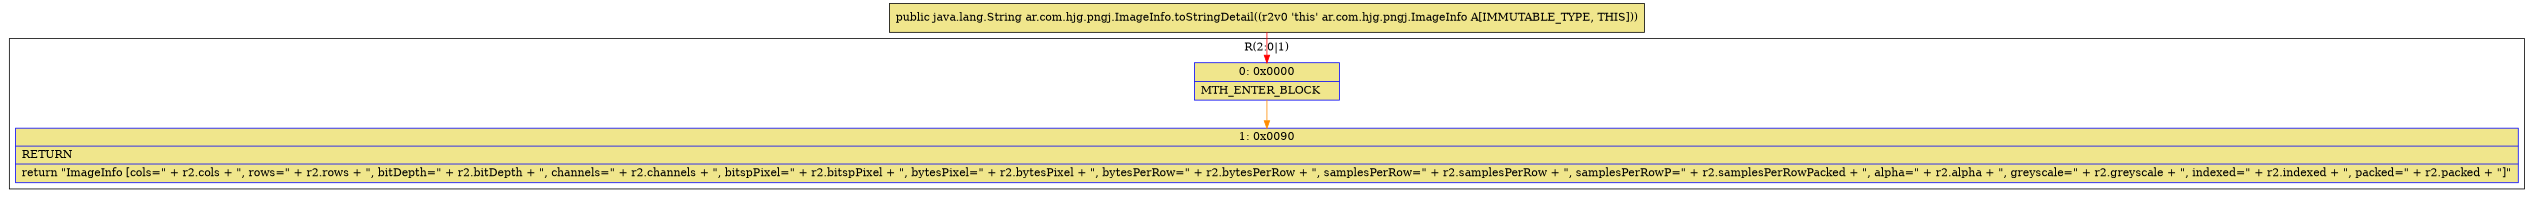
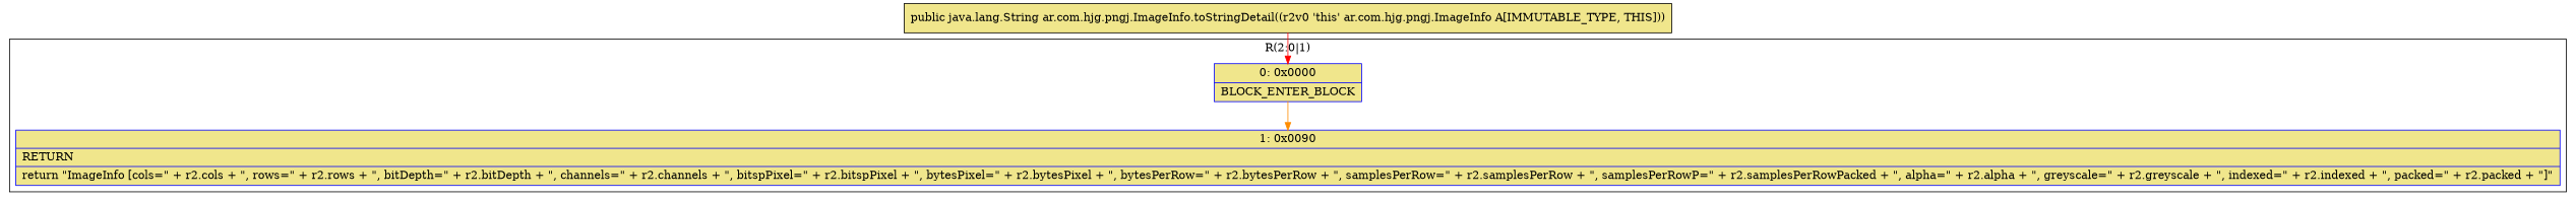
  digraph {
    node [color=blue shape=record style=filled fillcolor=khaki]
-   n1 [label="{0\:\ 0x0000|MTH_ENTER_BLOCK\l}"]
+   n1 [label="{0\:\ 0x0000|BLOCK_ENTER_BLOCK\l}"]
    n2 [label="{1\:\ 0x0090|RETURN\l|return \"ImageInfo [cols=\" + r2.cols + \", rows=\" + r2.rows + \", bitDepth=\" + r2.bitDepth + \", channels=\" + r2.channels + \", bitspPixel=\" + r2.bitspPixel + \", bytesPixel=\" + r2.bytesPixel + \", bytesPerRow=\" + r2.bytesPerRow + \", samplesPerRow=\" + r2.samplesPerRow + \", samplesPerRowP=\" + r2.samplesPerRowPacked + \", alpha=\" + r2.alpha + \", greyscale=\" + r2.greyscale + \", indexed=\" + r2.indexed + \", packed=\" + r2.packed + \"]\"\l}"]
    n3 [label="{public java.lang.String ar.com.hjg.pngj.ImageInfo.toStringDetail((r2v0 'this' ar.com.hjg.pngj.ImageInfo A[IMMUTABLE_TYPE, THIS])) }" color=""]
    subgraph cluster_1 {
      label="R(2:0|1)"
      n1
      n2
    }
    n1 -> n2 [color=darkorange]
    n3 -> n1 [color=red]
  }
